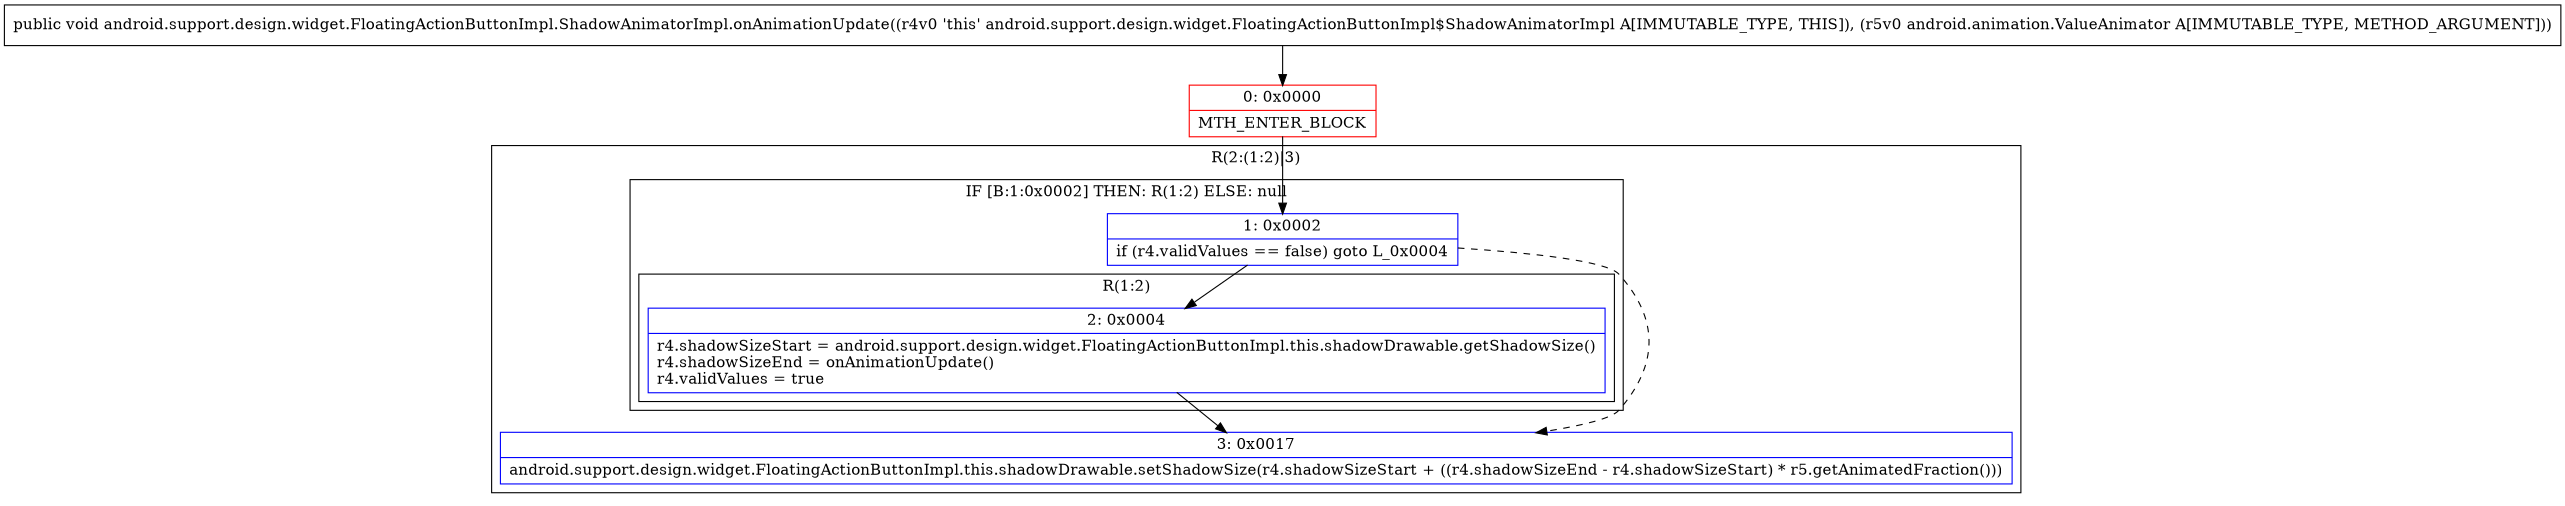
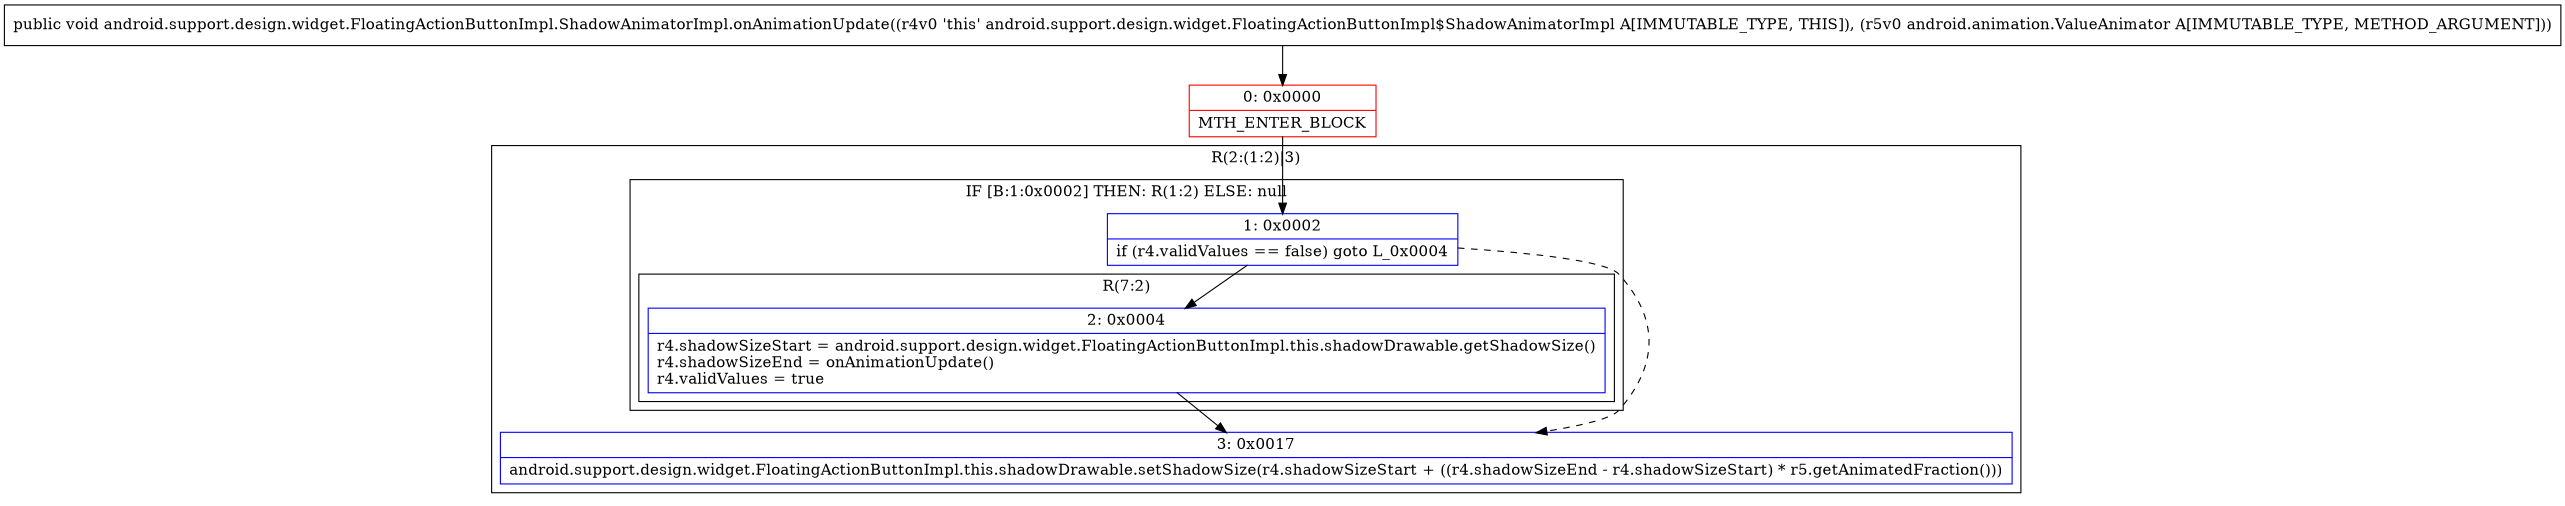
  digraph {
    fontname="DejaVu Serif"
    node [color=blue fontname="DejaVu Serif" shape=record]
    edge [fontname="DejaVu Serif"]
    n1 [label="{2\:\ 0x0004|r4.shadowSizeStart = android.support.design.widget.FloatingActionButtonImpl.this.shadowDrawable.getShadowSize()\lr4.shadowSizeEnd = onAnimationUpdate()\lr4.validValues = true\l}"]
    n2 [label="{1\:\ 0x0002|if (r4.validValues == false) goto L_0x0004\l}"]
    n3 [label="{3\:\ 0x0017|android.support.design.widget.FloatingActionButtonImpl.this.shadowDrawable.setShadowSize(r4.shadowSizeStart + ((r4.shadowSizeEnd \- r4.shadowSizeStart) * r5.getAnimatedFraction()))\l}"]
    n4 [color=red label="{0\:\ 0x0000|MTH_ENTER_BLOCK\l}"]
    n5 [label="{public void android.support.design.widget.FloatingActionButtonImpl.ShadowAnimatorImpl.onAnimationUpdate((r4v0 'this' android.support.design.widget.FloatingActionButtonImpl$ShadowAnimatorImpl A[IMMUTABLE_TYPE, THIS]), (r5v0 android.animation.ValueAnimator A[IMMUTABLE_TYPE, METHOD_ARGUMENT])) }" color=""]
    subgraph cluster_1 {
      label="R(2:(1:2)|3)"
      n3
      subgraph cluster_2 {
        label="IF [B:1:0x0002] THEN: R(1:2) ELSE: null"
        n2
        subgraph cluster_3 {
-         label="R(1:2)"
+         label="R(7:2)"
          n1
        }
      }
    }
    n1 -> n3
    n2 -> n1
    n2 -> n3 [style=dashed]
    n4 -> n2
    n5 -> n4
  }
